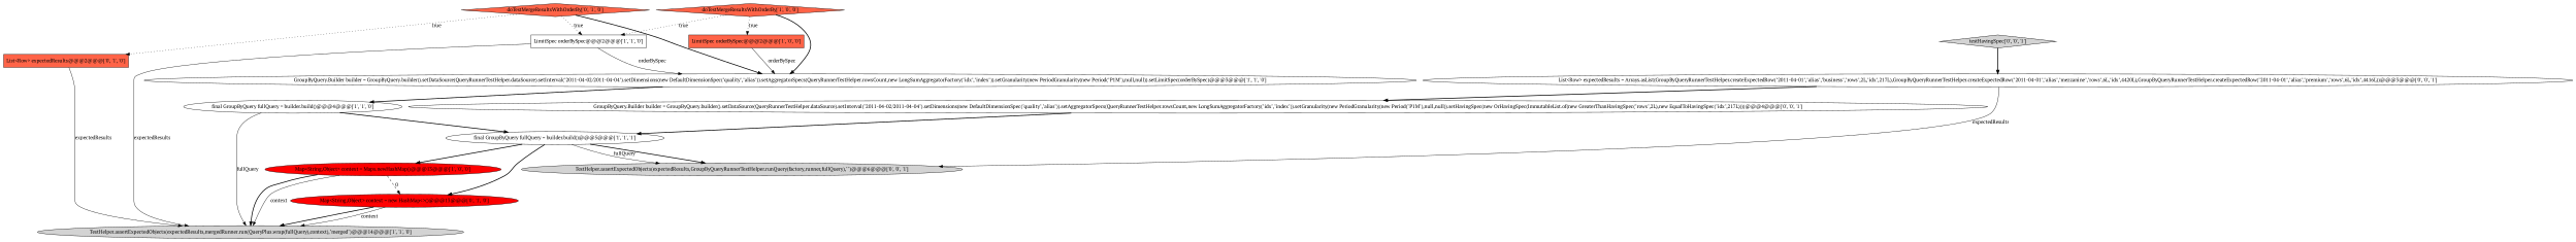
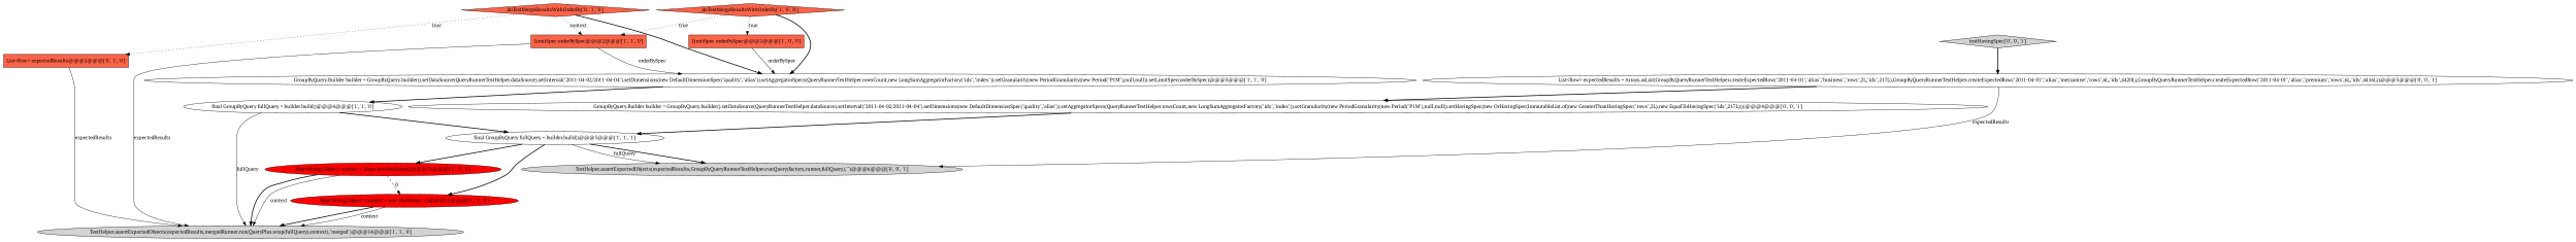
  digraph {
    fontname="PT Serif"
    node [fillcolor=white fontname="PT Serif" shape=ellipse style=filled]
    edge [fontname="PT Serif" style=bold]
    n1 [label="GroupByQuery.Builder builder = GroupByQuery.builder().setDataSource(QueryRunnerTestHelper.dataSource).setInterval(\"2011-04-02/2011-04-04\").setDimensions(new DefaultDimensionSpec(\"quality\",\"alias\")).setAggregatorSpecs(QueryRunnerTestHelper.rowsCount,new LongSumAggregatorFactory(\"idx\",\"index\")).setGranularity(new PeriodGranularity(new Period(\"P1M\"),null,null)).setLimitSpec(orderBySpec)@@@3@@@['1', '1', '0']"]
    n2 [label="final GroupByQuery fullQuery = builder.build()@@@4@@@['1', '1', '0']"]
    n3 [fillcolor=lightgray label="TestHelper.assertExpectedObjects(expectedResults,mergedRunner.run(QueryPlus.wrap(fullQuery),context),\"merged\")@@@14@@@['1', '1', '0']"]
    n4 [label="final GroupByQuery fullQuery = builder.build()@@@5@@@['1', '1', '1']"]
    n5 [fillcolor=tomato label="List<Row> expectedResults@@@2@@@['0', '1', '0']" shape=box]
    n6 [label="GroupByQuery.Builder builder = GroupByQuery.builder().setDataSource(QueryRunnerTestHelper.dataSource).setInterval(\"2011-04-02/2011-04-04\").setDimensions(new DefaultDimensionSpec(\"quality\",\"alias\")).setAggregatorSpecs(QueryRunnerTestHelper.rowsCount,new LongSumAggregatorFactory(\"idx\",\"index\")).setGranularity(new PeriodGranularity(new Period(\"P1M\"),null,null)).setHavingSpec(new OrHavingSpec(ImmutableList.of(new GreaterThanHavingSpec(\"rows\",2L),new EqualToHavingSpec(\"idx\",217L))))@@@4@@@['0', '0', '1']"]
    n7 [fillcolor=lightgray label="TestHelper.assertExpectedObjects(expectedResults,GroupByQueryRunnerTestHelper.runQuery(factory,runner,fullQuery),\"\")@@@6@@@['0', '0', '1']"]
    n8 [fillcolor=red label="Map<String,Object> context = Maps.newHashMap()@@@13@@@['1', '0', '0']"]
    n9 [fillcolor=red label="Map<String,Object> context = new HashMap<>()@@@13@@@['0', '1', '0']"]
    n10 [fillcolor=lightgray label="testHavingSpec['0', '0', '1']" shape=diamond]
    n11 [label="List<Row> expectedResults = Arrays.asList(GroupByQueryRunnerTestHelper.createExpectedRow(\"2011-04-01\",\"alias\",\"business\",\"rows\",2L,\"idx\",217L),GroupByQueryRunnerTestHelper.createExpectedRow(\"2011-04-01\",\"alias\",\"mezzanine\",\"rows\",6L,\"idx\",4420L),GroupByQueryRunnerTestHelper.createExpectedRow(\"2011-04-01\",\"alias\",\"premium\",\"rows\",6L,\"idx\",4416L))@@@3@@@['0', '0', '1']"]
    n12 [fillcolor=tomato label="doTestMergeResultsWithOrderBy['0', '1', '0']" shape=diamond]
-   n13 [label="LimitSpec orderBySpec@@@2@@@['1', '1', '0']" shape=box]
+   n13 [fillcolor=tomato label="LimitSpec orderBySpec@@@2@@@['1', '1', '0']" shape=box]
    n14 [fillcolor=tomato label="doTestMergeResultsWithOrderBy['1', '0', '0']" shape=diamond]
    n15 [fillcolor=tomato label="LimitSpec orderBySpec@@@2@@@['1', '0', '0']" shape=box]
    n1 -> n2
    n2 -> n3 [label=fullQuery style=solid]
    n2 -> n4
    n4 -> n7
    n4 -> n7 [label=fullQuery style=solid]
    n4 -> n8
    n4 -> n9
    n5 -> n3 [label=expectedResults style=solid]
    n6 -> n4
    n8 -> n3 [label=context style=solid]
    n8 -> n3
    n8 -> n9 [label=0 style=dashed]
    n9 -> n3 [label=context style=solid]
    n9 -> n3
    n10 -> n11
    n11 -> n6
    n11 -> n7 [label=expectedResults style=solid]
    n12 -> n1
    n12 -> n5 [label=true style=dotted]
-   n12 -> n13 [label=true style=dotted]
+   n12 -> n13 [label=context style=dotted]
    n13 -> n1 [label=orderBySpec style=solid]
    n13 -> n3 [label=expectedResults style=solid]
    n14 -> n1
    n14 -> n13 [label=true style=dotted]
    n14 -> n15 [label=true style=dotted]
    n15 -> n1 [label=orderBySpec style=solid]
  }
